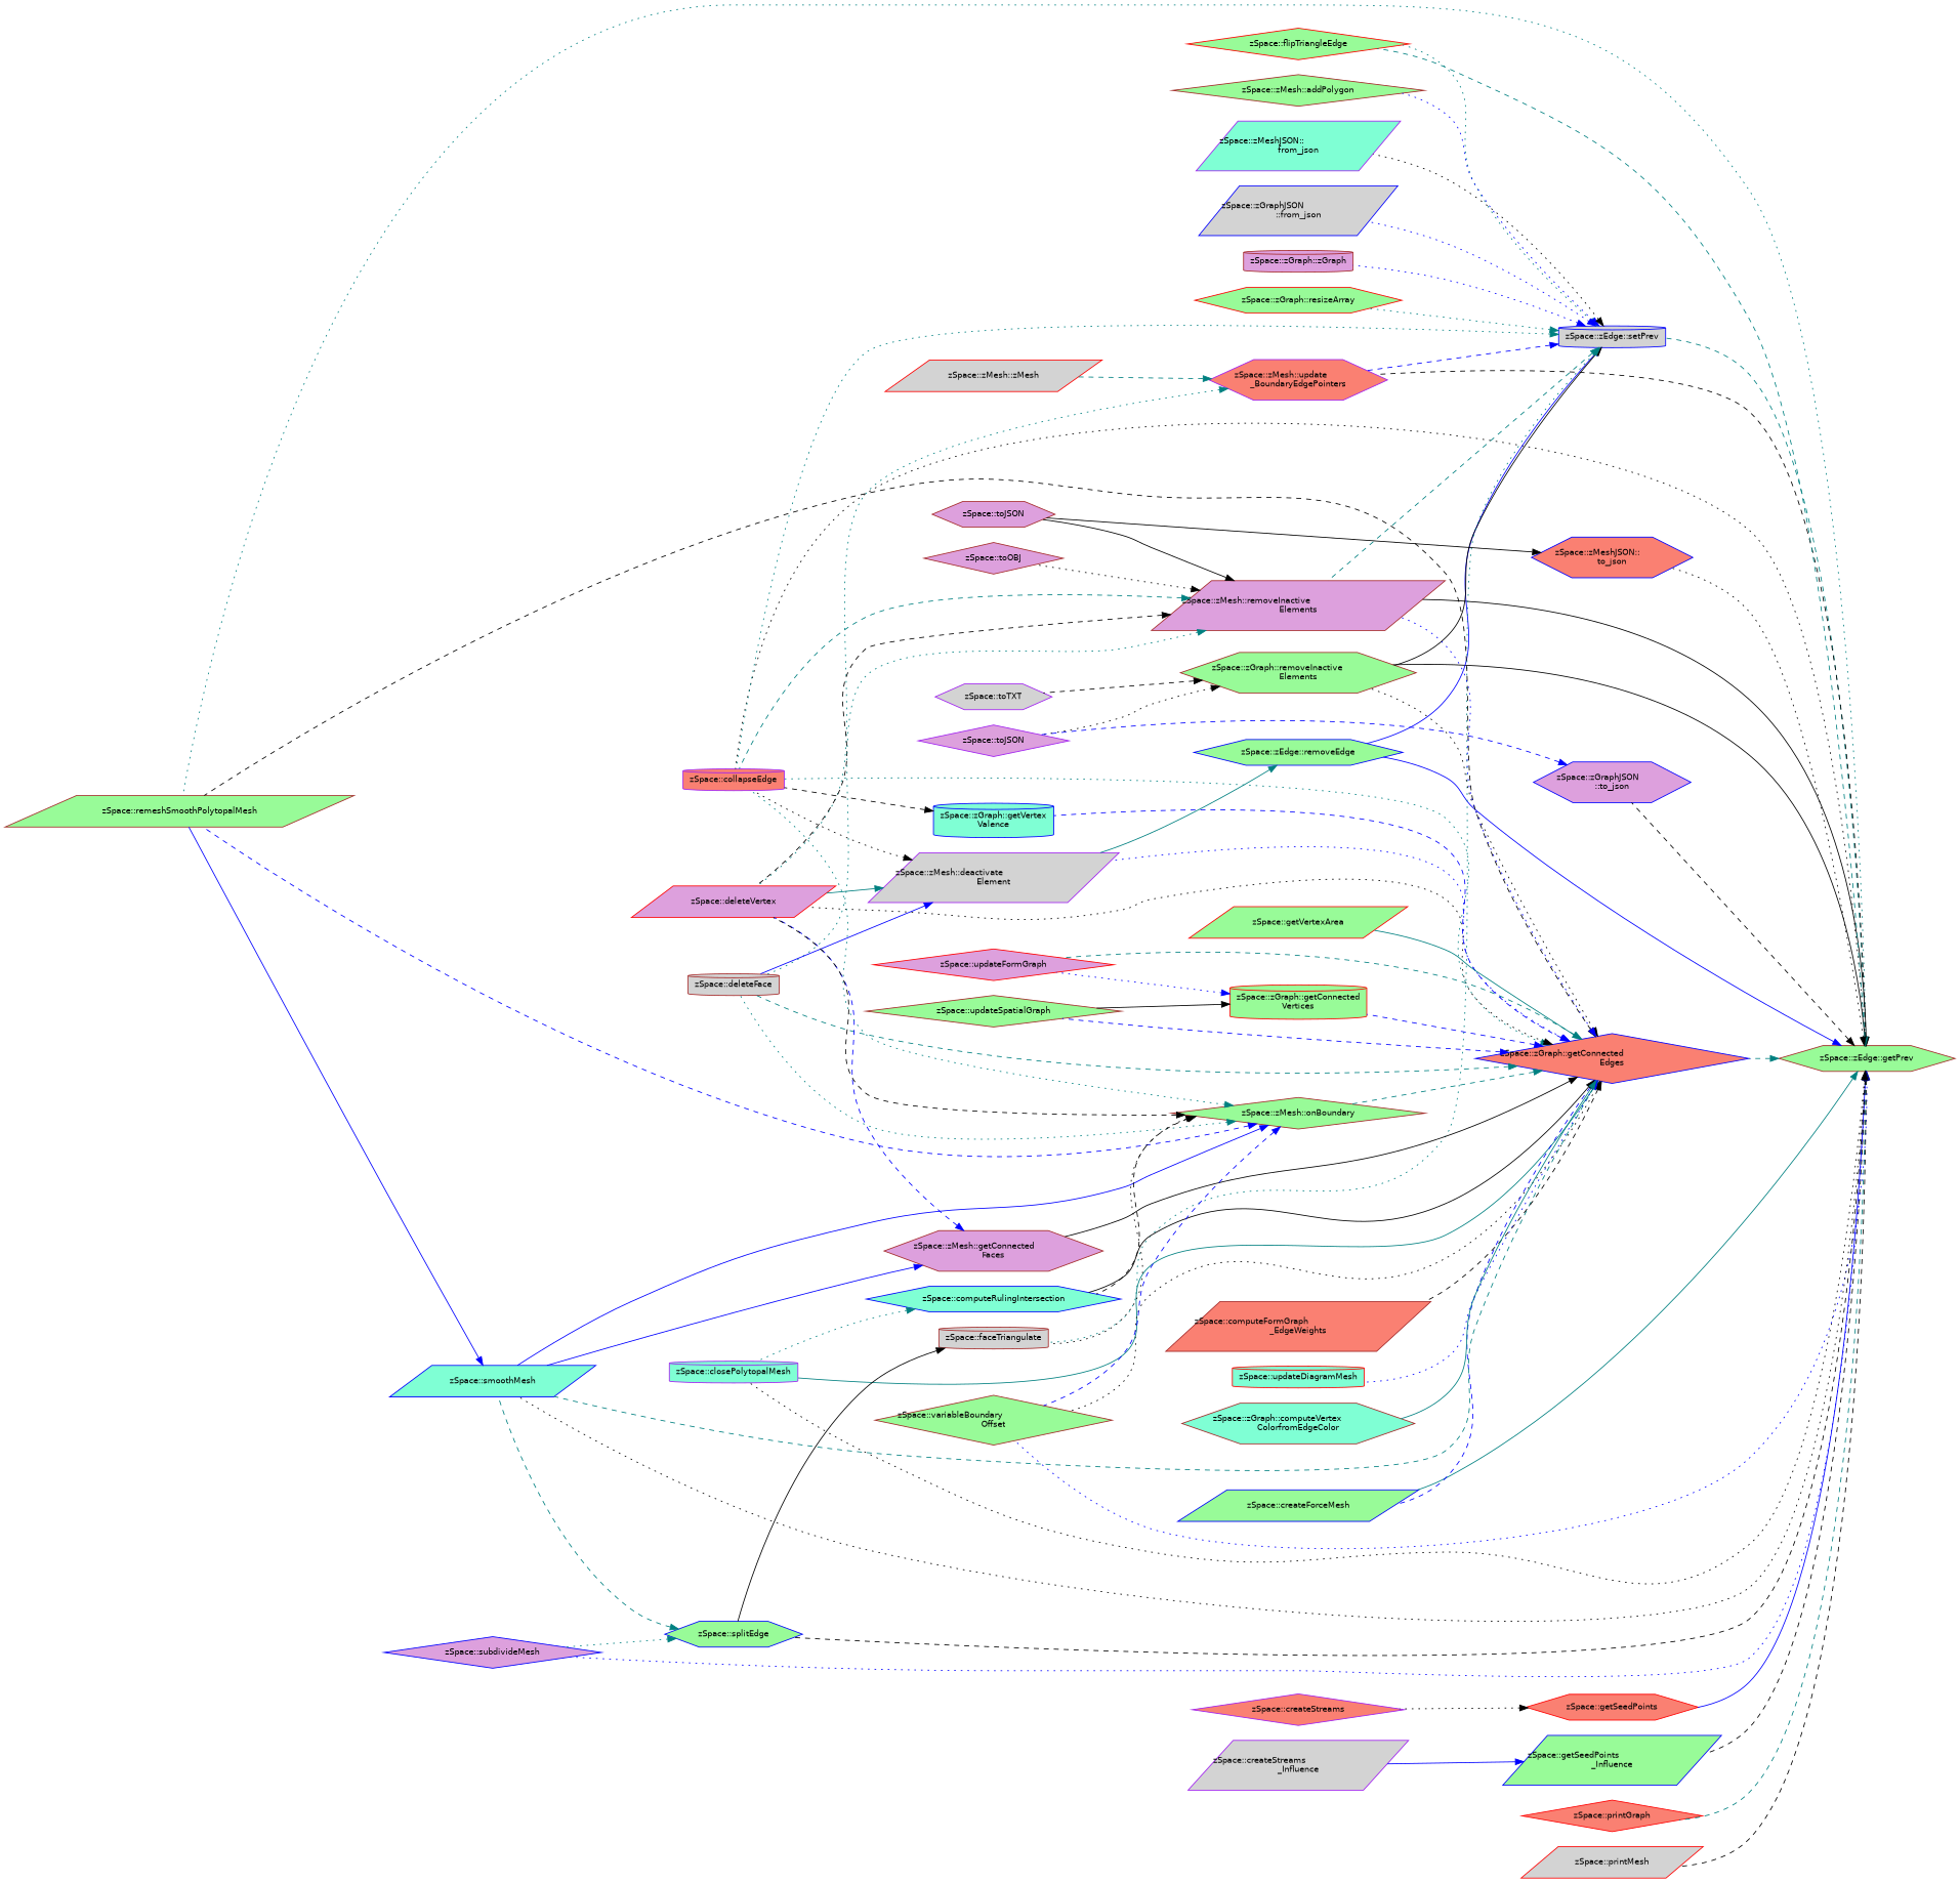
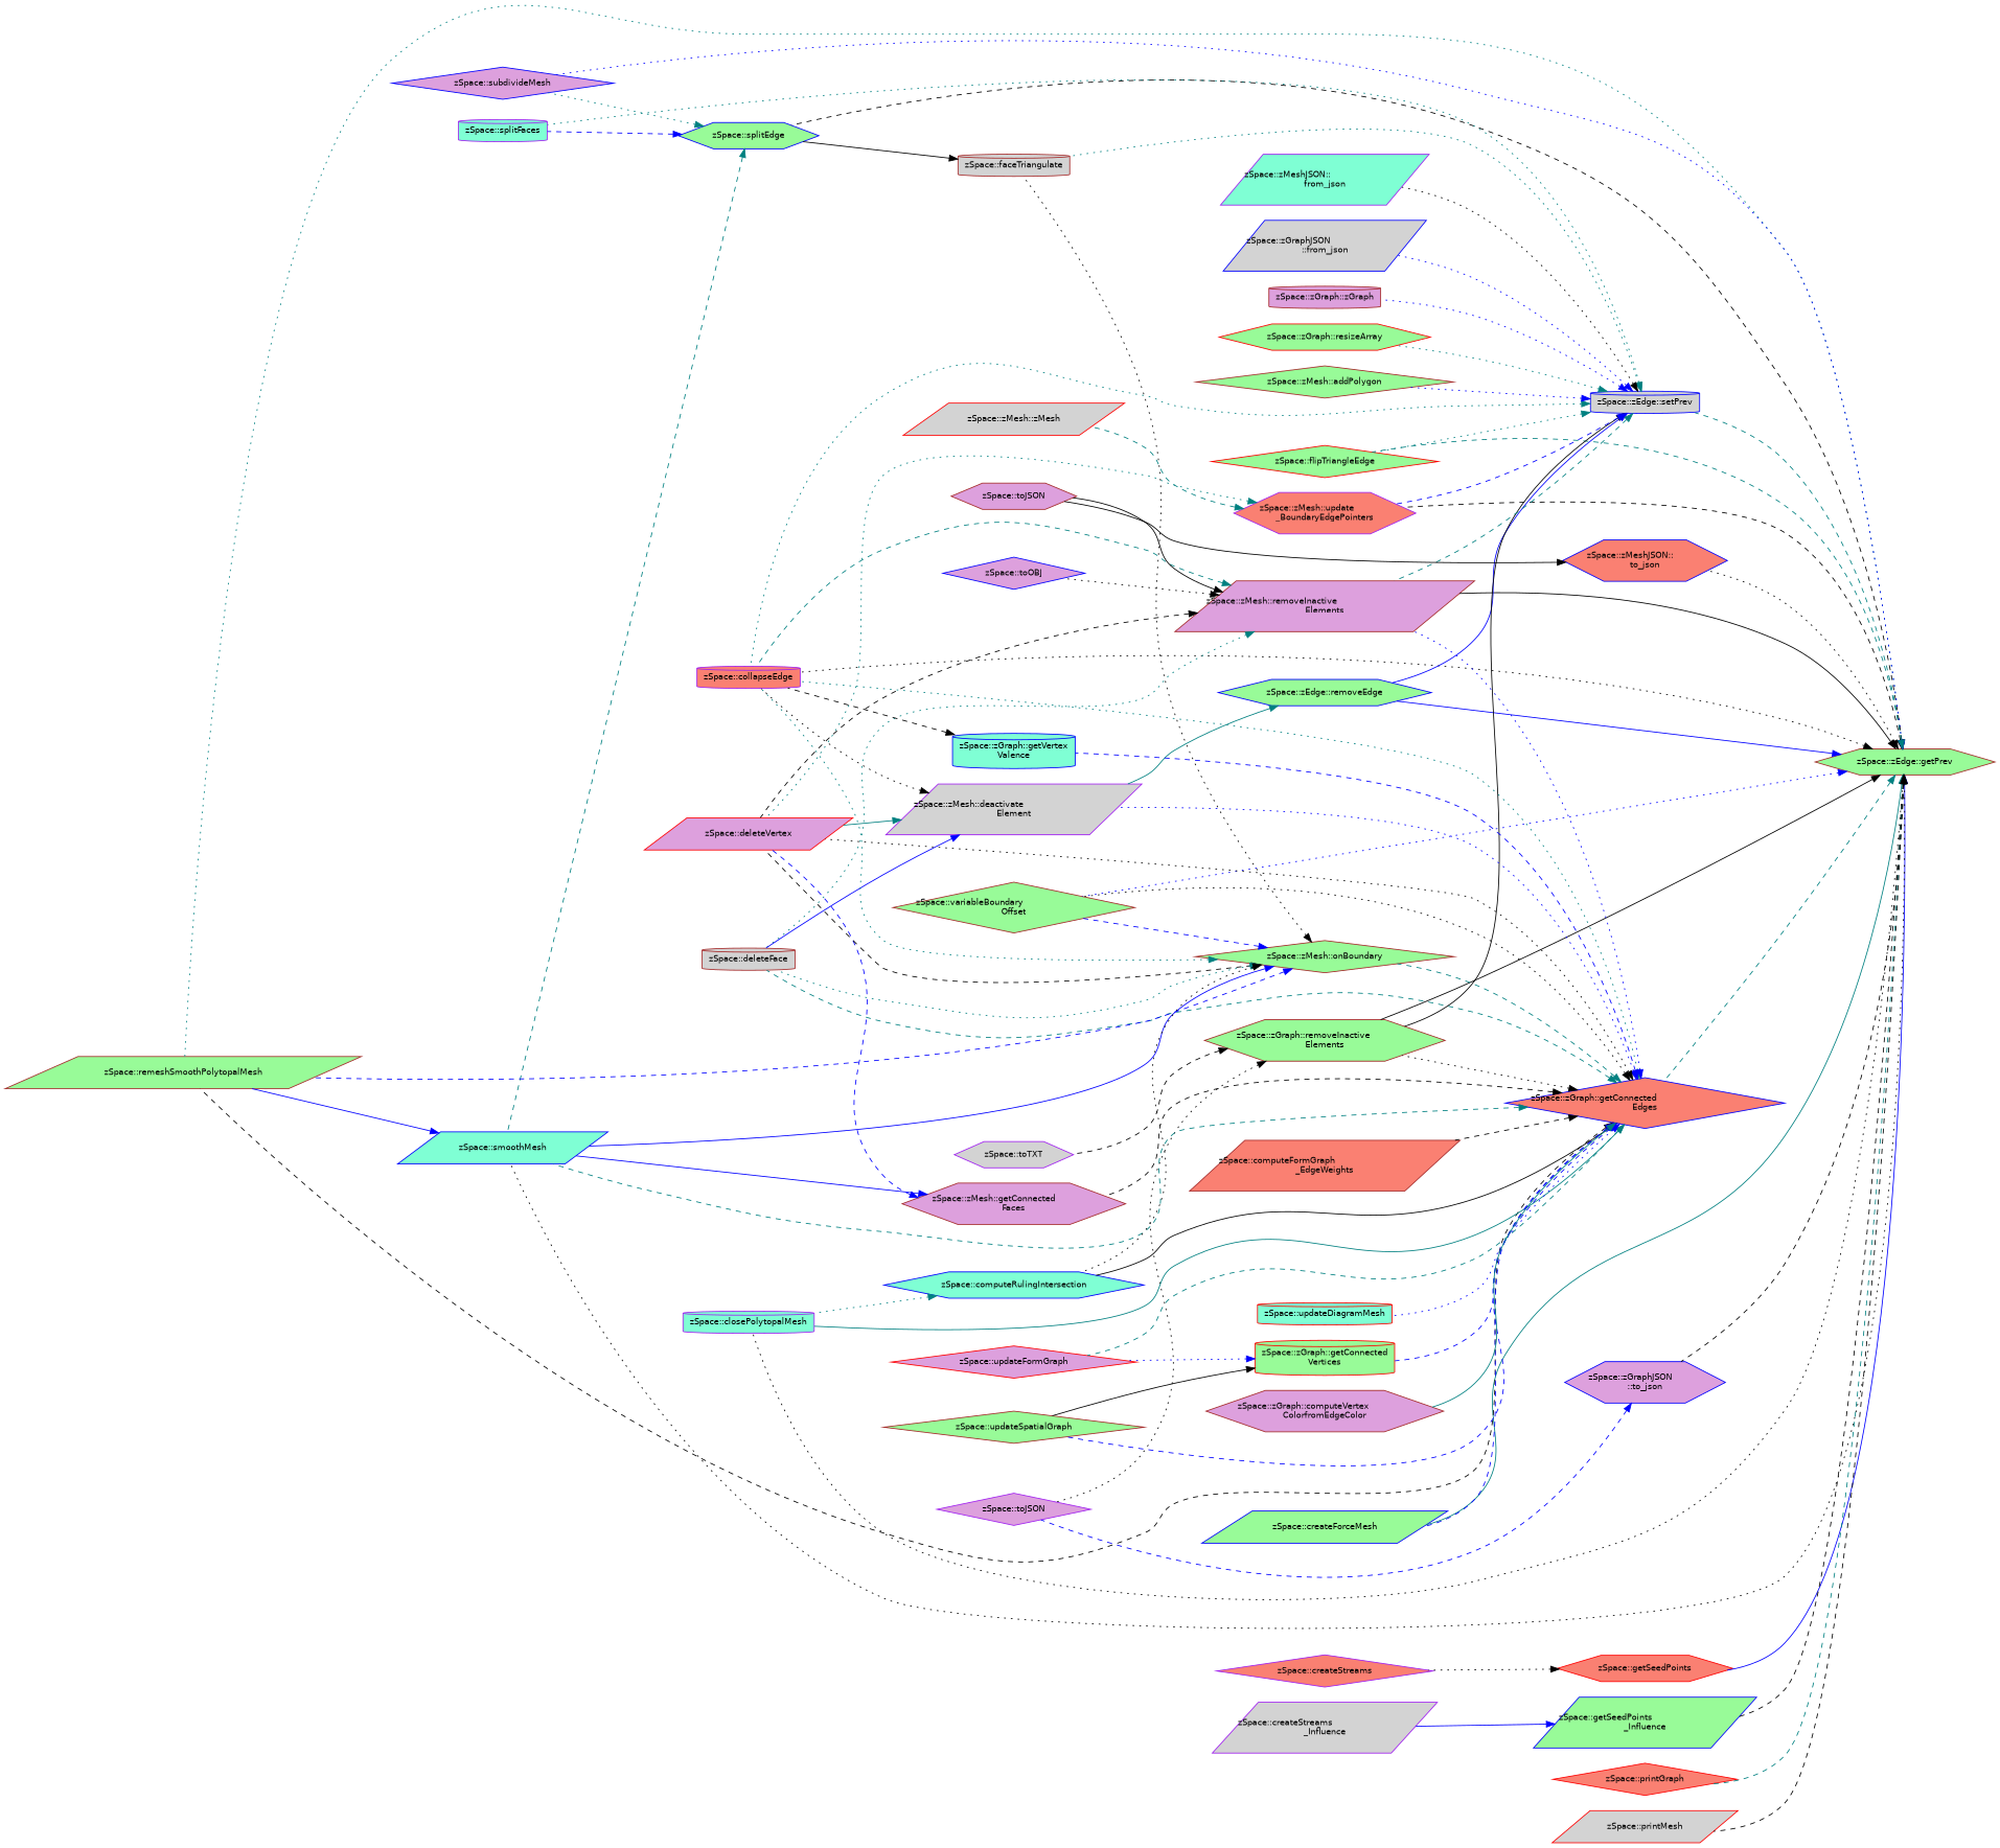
  digraph {
    rankdir=RL
    node [color=brown fillcolor=palegreen fontname=Helvetica fontsize=10 shape=hexagon style=filled]
    edge [color=black dir=back fontname=Helvetica fontsize=10 labelfontname=Helvetica labelfontsize=10 style=dotted]
    n1 [fontcolor=black height=0.2 label="zSpace::zEdge::getPrev" width=0.4]
    n2 [height=0.2 label="zSpace::remeshSmoothPolytopalMesh" shape=parallelogram width=0.4]
    n3 [color=purple fillcolor=aquamarine height=0.2 label="zSpace::closePolytopalMesh" shape=cylinder width=0.4]
    n4 [color=red fillcolor=salmon height=0.2 label="zSpace::getSeedPoints" width=0.4]
    n5 [color=blue height=0.2 label="zSpace::getSeedPoints\l_Influence" shape=parallelogram width=0.4]
    n6 [height=0.2 label="zSpace::variableBoundary\lOffset" shape=diamond width=0.4]
    n7 [color=blue height=0.2 label="zSpace::createForceMesh" shape=parallelogram width=0.4]
    n8 [color=red fillcolor=salmon height=0.2 label="zSpace::printGraph" shape=diamond width=0.4]
    n9 [color=red fillcolor=lightgrey height=0.2 label="zSpace::printMesh" shape=parallelogram width=0.4]
    n10 [color=blue fillcolor=lightgrey height=0.2 label="zSpace::zEdge::setPrev" shape=cylinder width=0.4]
    n11 [color=blue height=0.2 label="zSpace::zEdge::removeEdge" width=0.4]
    n12 [color=purple fillcolor=salmon height=0.2 label="zSpace::collapseEdge" shape=cylinder width=0.4]
    n13 [height=0.2 label="zSpace::zGraph::removeInactive\lElements" width=0.4]
    n14 [color=purple fillcolor=salmon height=0.2 label="zSpace::zMesh::update\l_BoundaryEdgePointers" width=0.4]
    n15 [fillcolor=plum height=0.2 label="zSpace::zMesh::removeInactive\lElements" shape=parallelogram width=0.4]
    n16 [color=blue height=0.2 label="zSpace::splitEdge" width=0.4]
    n17 [color=blue fillcolor=plum height=0.2 label="zSpace::subdivideMesh" shape=diamond width=0.4]
    n18 [color=blue fillcolor=aquamarine height=0.2 label="zSpace::smoothMesh" shape=parallelogram width=0.4]
    n19 [color=red height=0.2 label="zSpace::flipTriangleEdge" shape=diamond width=0.4]
    n20 [color=blue fillcolor=salmon height=0.2 label="zSpace::zGraph::getConnected\lEdges" shape=diamond width=0.4]
    n21 [color=blue fillcolor=salmon height=0.2 label="zSpace::zMeshJSON::\lto_json" width=0.4]
    n22 [color=blue fillcolor=plum height=0.2 label="zSpace::zGraphJSON\l::to_json" width=0.4]
    n23 [color=purple fillcolor=salmon height=0.2 label="zSpace::createStreams" shape=diamond width=0.4]
    n24 [color=purple fillcolor=lightgrey height=0.2 label="zSpace::createStreams\l_Influence" shape=parallelogram width=0.4]
    n25 [fillcolor=plum height=0.2 label="zSpace::zGraph::zGraph" shape=cylinder width=0.4]
    n26 [color=red height=0.2 label="zSpace::zGraph::resizeArray" width=0.4]
    n27 [height=0.2 label="zSpace::zMesh::addPolygon" shape=diamond width=0.4]
    n28 [fillcolor=lightgrey height=0.2 label="zSpace::faceTriangulate" shape=cylinder width=0.4]
+   n29 [color=purple fillcolor=aquamarine height=0.2 label="zSpace::splitFaces" shape=cylinder width=0.4]
    n30 [color=purple fillcolor=aquamarine height=0.2 label="zSpace::zMeshJSON::\lfrom_json" shape=parallelogram width=0.4]
    n31 [color=blue fillcolor=lightgrey height=0.2 label="zSpace::zGraphJSON\l::from_json" shape=parallelogram width=0.4]
    n32 [color=purple fillcolor=lightgrey height=0.2 label="zSpace::zMesh::deactivate\lElement" shape=parallelogram width=0.4]
    n33 [color=purple fillcolor=lightgrey height=0.2 label="zSpace::toTXT" width=0.4]
    n34 [color=purple fillcolor=plum height=0.2 label="zSpace::toJSON" shape=diamond width=0.4]
    n35 [color=red fillcolor=plum height=0.2 label="zSpace::deleteVertex" shape=parallelogram width=0.4]
    n36 [color=red fillcolor=lightgrey height=0.2 label="zSpace::zMesh::zMesh" shape=parallelogram width=0.4]
    n37 [fillcolor=lightgrey height=0.2 label="zSpace::deleteFace" shape=cylinder width=0.4]
-   n38 [fillcolor=plum height=0.2 label="zSpace::toOBJ" shape=diamond width=0.4]
+   n38 [color=blue fillcolor=plum height=0.2 label="zSpace::toOBJ" shape=diamond width=0.4]
    n39 [fillcolor=plum height=0.2 label="zSpace::toJSON" width=0.4]
    n40 [color=blue fillcolor=aquamarine height=0.2 label="zSpace::computeRulingIntersection" width=0.4]
    n41 [fillcolor=salmon height=0.2 label="zSpace::computeFormGraph\l_EdgeWeights" shape=parallelogram width=0.4]
    n42 [color=red fillcolor=plum height=0.2 label="zSpace::updateFormGraph" shape=diamond width=0.4]
    n43 [height=0.2 label="zSpace::updateSpatialGraph" shape=diamond width=0.4]
    n44 [color=red fillcolor=aquamarine height=0.2 label="zSpace::updateDiagramMesh" shape=cylinder width=0.4]
    n45 [color=red height=0.2 label="zSpace::zGraph::getConnected\lVertices" shape=cylinder width=0.4]
    n46 [color=blue fillcolor=aquamarine height=0.2 label="zSpace::zGraph::getVertex\lValence" shape=cylinder width=0.4]
-   n47 [fillcolor=aquamarine height=0.2 label="zSpace::zGraph::computeVertex\lColorfromEdgeColor" width=0.4]
+   n47 [fillcolor=plum height=0.2 label="zSpace::zGraph::computeVertex\lColorfromEdgeColor" width=0.4]
    n48 [fillcolor=plum height=0.2 label="zSpace::zMesh::getConnected\lFaces" width=0.4]
    n49 [height=0.2 label="zSpace::zMesh::onBoundary" shape=diamond width=0.4]
-   n50 [color=red height=0.2 label="zSpace::getVertexArea" shape=parallelogram width=0.4]
    n1 -> n2 [color=teal]
    n1 -> n3
    n1 -> n4 [color=blue style=solid]
    n1 -> n5 [style=dashed]
    n1 -> n6 [color=blue]
    n1 -> n7 [color=teal style=solid]
    n1 -> n8 [color=teal style=dashed]
    n1 -> n9 [style=dashed]
    n1 -> n10 [color=teal style=dashed]
    n1 -> n11 [color=blue style=solid]
    n1 -> n12
    n1 -> n13 [style=solid]
    n1 -> n14 [style=dashed]
    n1 -> n15 [style=solid]
    n1 -> n16 [style=dashed]
    n1 -> n17 [color=blue]
    n1 -> n18
    n1 -> n19 [color=teal style=dashed]
    n1 -> n20 [color=teal style=dashed]
    n1 -> n21
    n1 -> n22 [style=dashed]
    n4 -> n23
    n5 -> n24 [color=blue style=solid]
    n10 -> n11 [color=blue style=solid]
    n10 -> n12 [color=teal]
    n10 -> n13 [style=solid]
    n10 -> n14 [color=blue style=dashed]
    n10 -> n15 [color=teal style=dashed]
    n10 -> n19 [color=teal]
    n10 -> n25 [color=blue]
    n10 -> n26 [color=teal]
    n10 -> n27 [color=blue]
    n10 -> n28 [color=teal]
+   n10 -> n29 [color=teal]
    n10 -> n30
    n10 -> n31 [color=blue]
    n11 -> n32 [color=teal style=solid]
    n13 -> n33 [style=dashed]
    n13 -> n34
    n14 -> n35 [color=teal]
    n14 -> n36 [color=teal style=dashed]
    n15 -> n12 [color=teal style=dashed]
    n15 -> n35 [style=dashed]
    n15 -> n37 [color=teal]
    n15 -> n38
    n15 -> n39 [style=solid]
    n16 -> n17 [color=teal]
    n16 -> n18 [color=teal style=dashed]
+   n16 -> n29 [color=blue style=dashed]
    n18 -> n2 [color=blue style=solid]
    n20 -> n2 [style=dashed]
    n20 -> n3 [color=teal style=solid]
    n20 -> n6
    n20 -> n7 [color=blue style=dashed]
    n20 -> n12 [color=teal]
    n20 -> n13
    n20 -> n15 [color=blue]
    n20 -> n18 [color=teal style=dashed]
    n20 -> n32 [color=blue]
    n20 -> n35
    n20 -> n37 [color=teal style=dashed]
    n20 -> n40 [style=solid]
    n20 -> n41 [style=dashed]
    n20 -> n42 [color=teal style=dashed]
    n20 -> n43 [color=blue style=dashed]
    n20 -> n44 [color=blue]
    n20 -> n45 [color=blue style=dashed]
    n20 -> n46 [color=blue style=dashed]
    n20 -> n47 [color=teal style=solid]
-   n20 -> n48 [style=solid]
+   n20 -> n48 [style=dashed]
    n20 -> n49 [color=teal style=dashed]
-   n20 -> n50 [color=teal style=solid]
    n21 -> n39 [style=solid]
    n22 -> n34 [color=blue style=dashed]
    n28 -> n16 [style=solid]
    n32 -> n12
    n32 -> n35 [color=teal style=solid]
    n32 -> n37 [color=blue style=solid]
    n40 -> n3 [color=teal]
    n45 -> n42 [color=blue]
    n45 -> n43 [style=solid]
    n46 -> n12 [style=dashed]
    n48 -> n18 [color=blue style=solid]
    n48 -> n35 [color=blue style=dashed]
    n49 -> n2 [color=blue style=dashed]
    n49 -> n6 [color=blue style=dashed]
    n49 -> n12 [color=teal]
    n49 -> n18 [color=blue style=solid]
    n49 -> n28
    n49 -> n35 [style=dashed]
    n49 -> n37 [color=teal]
-   n49 -> n40 [style=dashed]
+   n49 -> n40
  }
